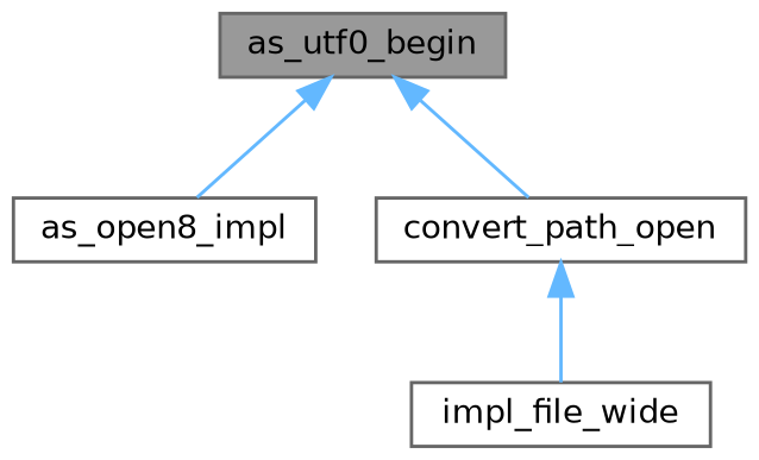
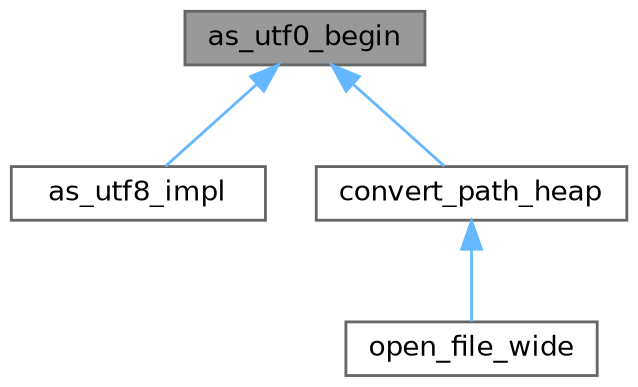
  digraph {
    rankdir=TB
    node [color=grey40 fillcolor=white fontname=Helvetica fontsize=10 shape=box style=filled]
    edge [color=steelblue1 dir=back fontname=Helvetica fontsize=10 labelfontname=Helvetica labelfontsize=10 style=solid]
    n1 [color=gray40 fillcolor=grey60 fontcolor=black height=0.2 label=as_utf0_begin width=0.4]
-   n2 [height=0.2 label=as_open8_impl width=0.4]
-   n3 [height=0.2 label=convert_path_open width=0.4]
-   n4 [height=0.2 label=impl_file_wide width=0.4]
+   n2 [height=0.2 label=as_utf8_impl width=0.4]
+   n3 [height=0.2 label=convert_path_heap width=0.4]
+   n4 [height=0.2 label=open_file_wide width=0.4]
    n1 -> n2
    n1 -> n3
    n3 -> n4
  }
